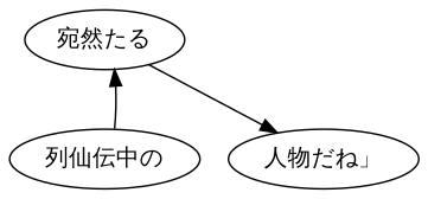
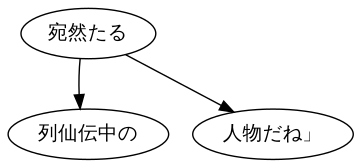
  digraph {
    n1 [label="宛然たる"]
    n2 [label="列仙伝中の"]
    n3 [label="人物だね」"]
-   n2 -> n1
+   n1 -> n2
    n1 -> n3
  }
